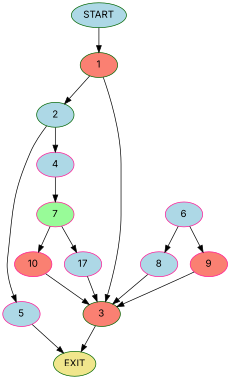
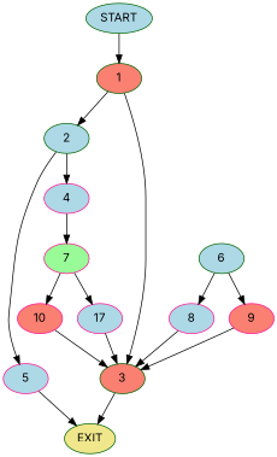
  digraph {
    fontname=Inter
    node [color=deeppink fillcolor=lightblue fontname=Inter style=filled]
    edge [fontname=Inter]
    n1 [color=darkgreen label=START]
    1 [color=darkgreen fillcolor=salmon]
    2 [color=darkgreen]
    3 [color=darkgreen fillcolor=salmon]
    n5 [color=darkgreen fillcolor=khaki label=EXIT]
    4
    5
    7 [fillcolor=palegreen]
-   6
+   6 [color=darkgreen]
    8
    9 [fillcolor=salmon]
    10 [fillcolor=salmon]
    n13 [label=17]
    n1 -> 1
    1 -> 2
    1 -> 3
    2 -> 4
    2 -> 5
    3 -> n5
    4 -> 7
    5 -> n5
    7 -> 10
    7 -> n13
    6 -> 8
    6 -> 9
    8 -> 3
    9 -> 3
    10 -> 3
    n13 -> 3
  }
